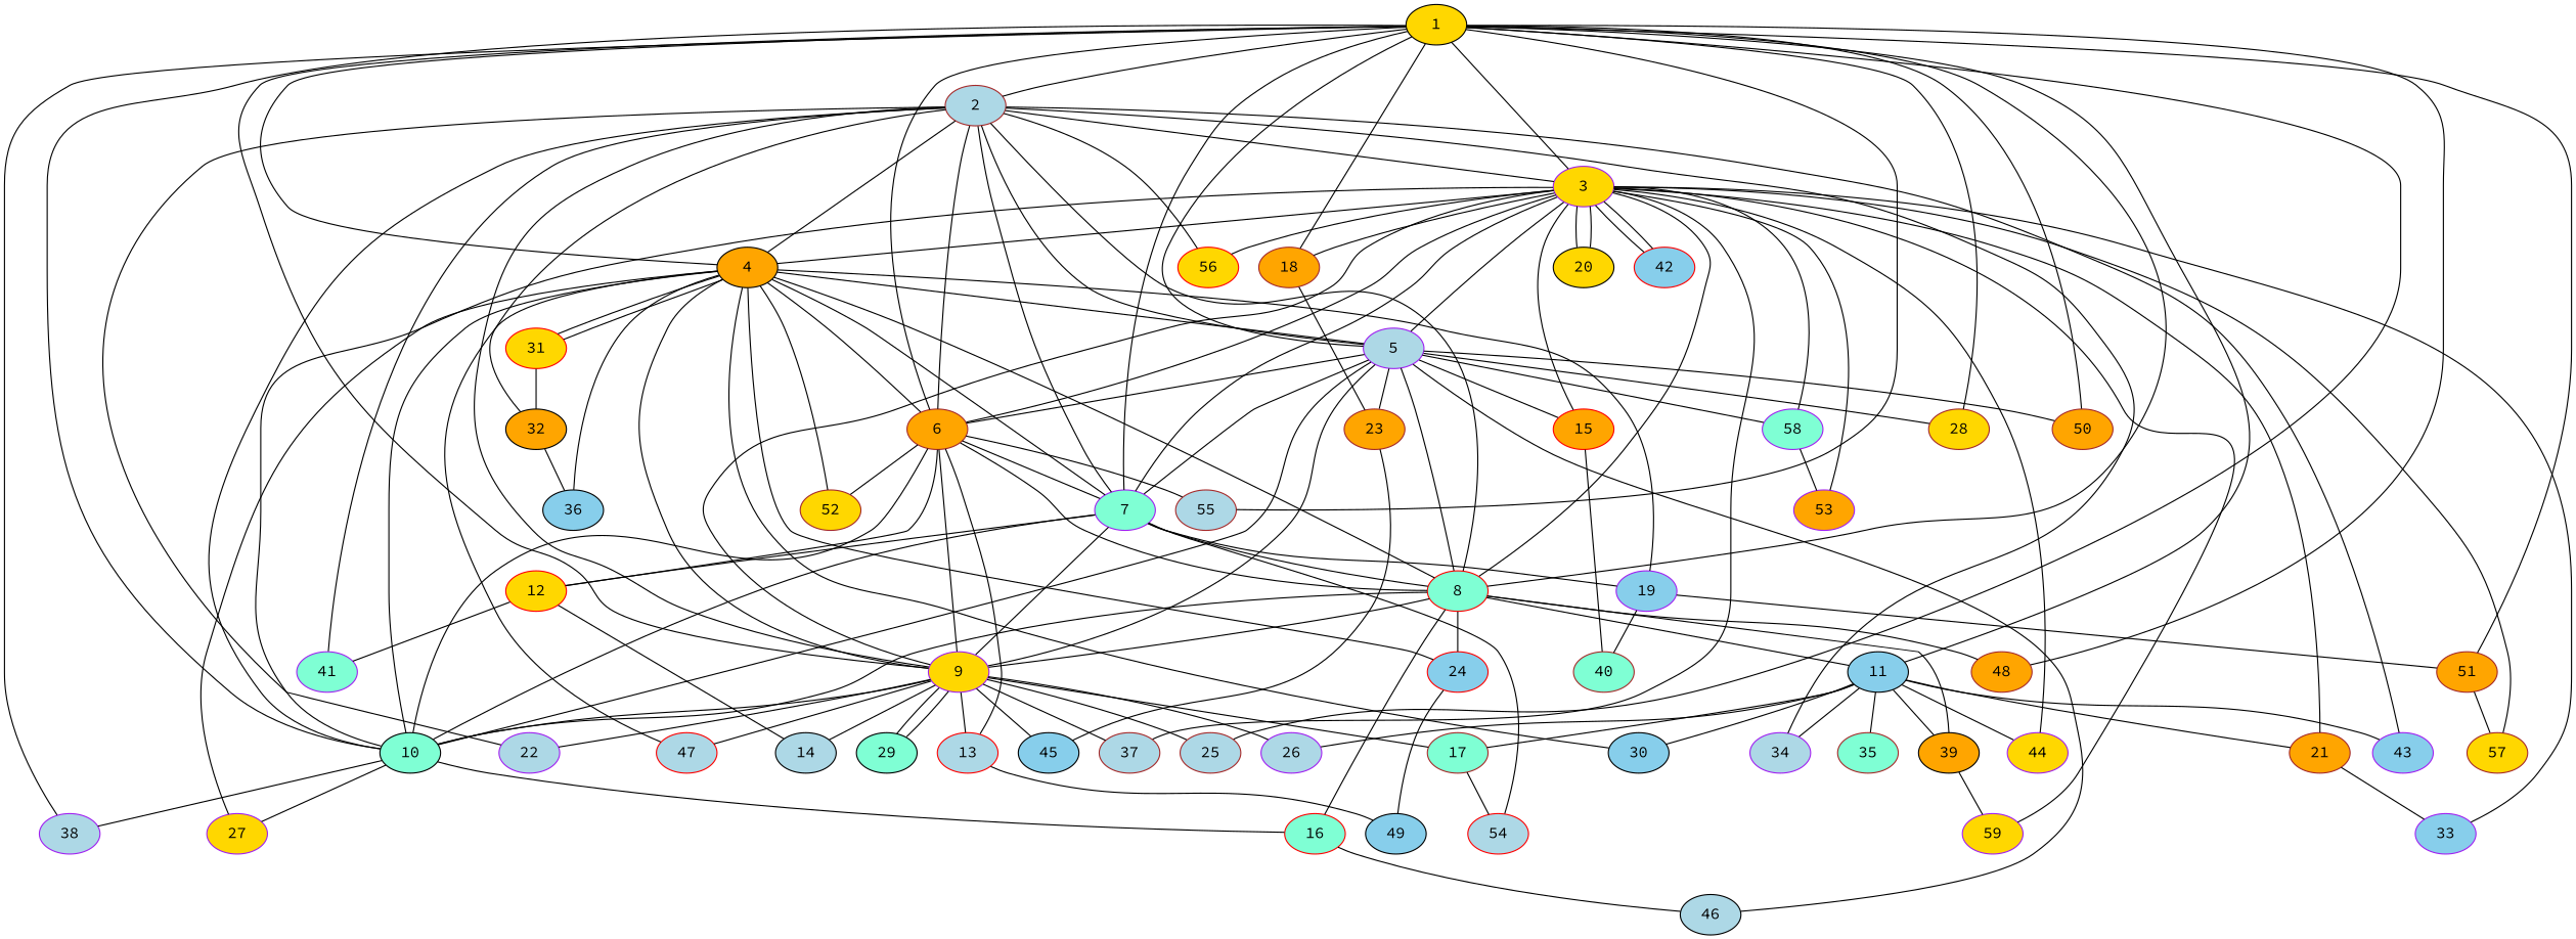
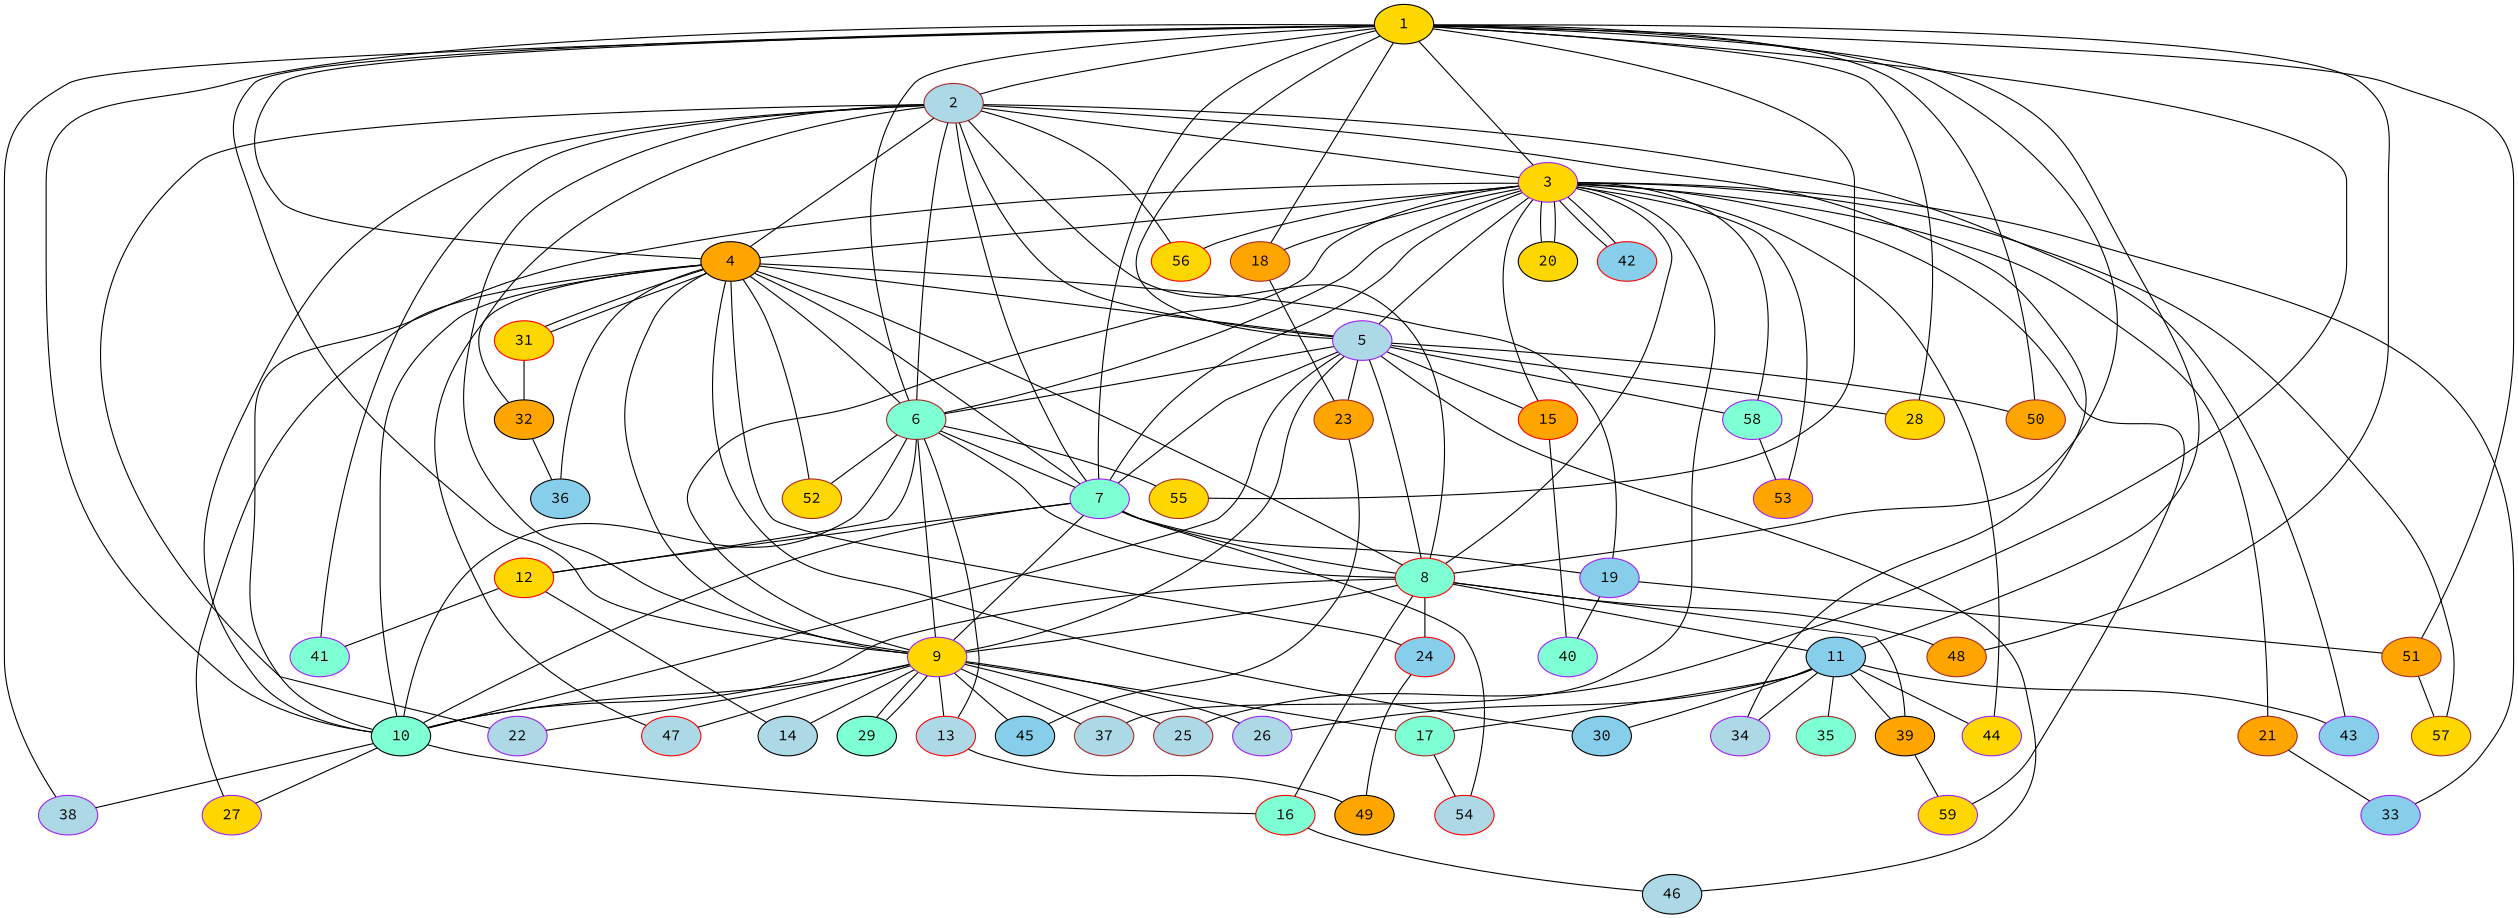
  graph {
    fontname="Source Code Pro"
    node [color=brown fillcolor=gold fontname="Source Code Pro" style=filled]
    edge [fontname="Source Code Pro"]
    1 [color=black]
    2 [fillcolor=lightblue]
    3 [color=purple]
    4 [color=black fillcolor=orange]
    5 [color=purple fillcolor=lightblue]
-   6 [fillcolor=orange]
+   6 [fillcolor=aquamarine]
    7 [color=purple fillcolor=aquamarine]
    8 [color=red fillcolor=aquamarine]
    9 [color=purple]
    10 [color=black fillcolor=aquamarine]
    11 [color=black fillcolor=skyblue]
    18 [fillcolor=orange]
    25 [fillcolor=lightblue]
    28
    38 [color=purple fillcolor=lightblue]
    48 [fillcolor=orange]
    50 [fillcolor=orange]
    51 [fillcolor=orange]
-   55 [fillcolor=lightblue]
+   55
    22 [color=purple fillcolor=lightblue]
    32 [color=black fillcolor=orange]
    34 [color=purple fillcolor=lightblue]
    41 [color=purple fillcolor=aquamarine]
    43 [color=purple fillcolor=skyblue]
    56 [color=red]
    15 [color=red fillcolor=orange]
    20 [color=black]
    21 [fillcolor=orange]
    33 [color=purple fillcolor=skyblue]
    37 [fillcolor=lightblue]
    42 [color=red fillcolor=skyblue]
    44 [color=purple]
    53 [color=purple fillcolor=orange]
    57
    58 [color=purple fillcolor=aquamarine]
    59 [color=purple]
    19 [color=purple fillcolor=skyblue]
    24 [color=red fillcolor=skyblue]
    27 [color=purple]
    30 [color=black fillcolor=skyblue]
    31 [color=red]
    36 [color=black fillcolor=skyblue]
    47 [color=red fillcolor=lightblue]
    52
    23 [fillcolor=orange]
    46 [color=black fillcolor=lightblue]
    12 [color=red]
    13 [color=red fillcolor=lightblue]
    54 [color=red fillcolor=lightblue]
    16 [color=red fillcolor=aquamarine]
    39 [color=black fillcolor=orange]
    14 [color=black fillcolor=lightblue]
    17 [fillcolor=aquamarine]
    26 [color=purple fillcolor=lightblue]
    29 [color=black fillcolor=aquamarine]
    45 [color=black fillcolor=skyblue]
    35 [fillcolor=aquamarine]
-   40 [fillcolor=aquamarine]
-   49 [color=black fillcolor=skyblue]
+   40 [color=purple fillcolor=aquamarine]
+   49 [color=black fillcolor=orange]
    1 -- 2
    1 -- 3
    1 -- 4
    1 -- 5
    1 -- 6
    1 -- 7
    1 -- 8
    1 -- 9
    1 -- 10
    1 -- 11
    1 -- 18
    1 -- 25
    1 -- 28
    1 -- 38
    1 -- 48
    1 -- 50
    1 -- 51
    1 -- 55
    2 -- 3
    2 -- 4
    2 -- 5
    2 -- 6
    2 -- 7
    2 -- 8
    2 -- 9
    2 -- 10
    2 -- 22
    2 -- 32
    2 -- 34
    2 -- 41
    2 -- 43
    2 -- 56
    3 -- 4
    3 -- 5
    3 -- 6
    3 -- 7
    3 -- 8
    3 -- 9
    3 -- 10
    3 -- 18
    3 -- 56
    3 -- 15
    3 -- 20
    3 -- 20
    3 -- 21
    3 -- 33
    3 -- 37
    3 -- 42
    3 -- 42
    3 -- 44
    3 -- 53
    3 -- 57
    3 -- 58
    3 -- 59
    4 -- 5
    4 -- 6
    4 -- 7
    4 -- 8
    4 -- 9
    4 -- 10
    4 -- 19
    4 -- 24
    4 -- 27
    4 -- 30
    4 -- 31
    4 -- 31
    4 -- 36
    4 -- 47
    4 -- 52
    5 -- 6
    5 -- 7
    5 -- 8
    5 -- 9
    5 -- 10
    5 -- 28
    5 -- 50
    5 -- 15
    5 -- 58
    5 -- 23
    5 -- 46
    6 -- 7
    6 -- 8
    6 -- 9
    6 -- 10
    6 -- 55
    6 -- 52
    6 -- 12
    6 -- 13
    7 -- 8
    7 -- 9
    7 -- 10
    7 -- 19
    7 -- 12
    7 -- 54
    8 -- 9
    8 -- 10
    8 -- 11
    8 -- 48
    8 -- 24
    8 -- 16
    8 -- 39
    9 -- 10
    9 -- 25
    9 -- 22
    9 -- 37
    9 -- 47
    9 -- 13
    9 -- 14
    9 -- 17
    9 -- 26
    9 -- 29
    9 -- 29
    9 -- 45
    10 -- 38
    10 -- 27
    10 -- 16
    11 -- 34
    11 -- 43
-   11 -- 21
    11 -- 44
    11 -- 30
    11 -- 39
    11 -- 17
    11 -- 26
    11 -- 35
    18 -- 23
    51 -- 57
    32 -- 36
    15 -- 40
    21 -- 33
    58 -- 53
    19 -- 51
    19 -- 40
    24 -- 49
    31 -- 32
    23 -- 45
    12 -- 41
    12 -- 14
    13 -- 49
    16 -- 46
    39 -- 59
    17 -- 54
  }
